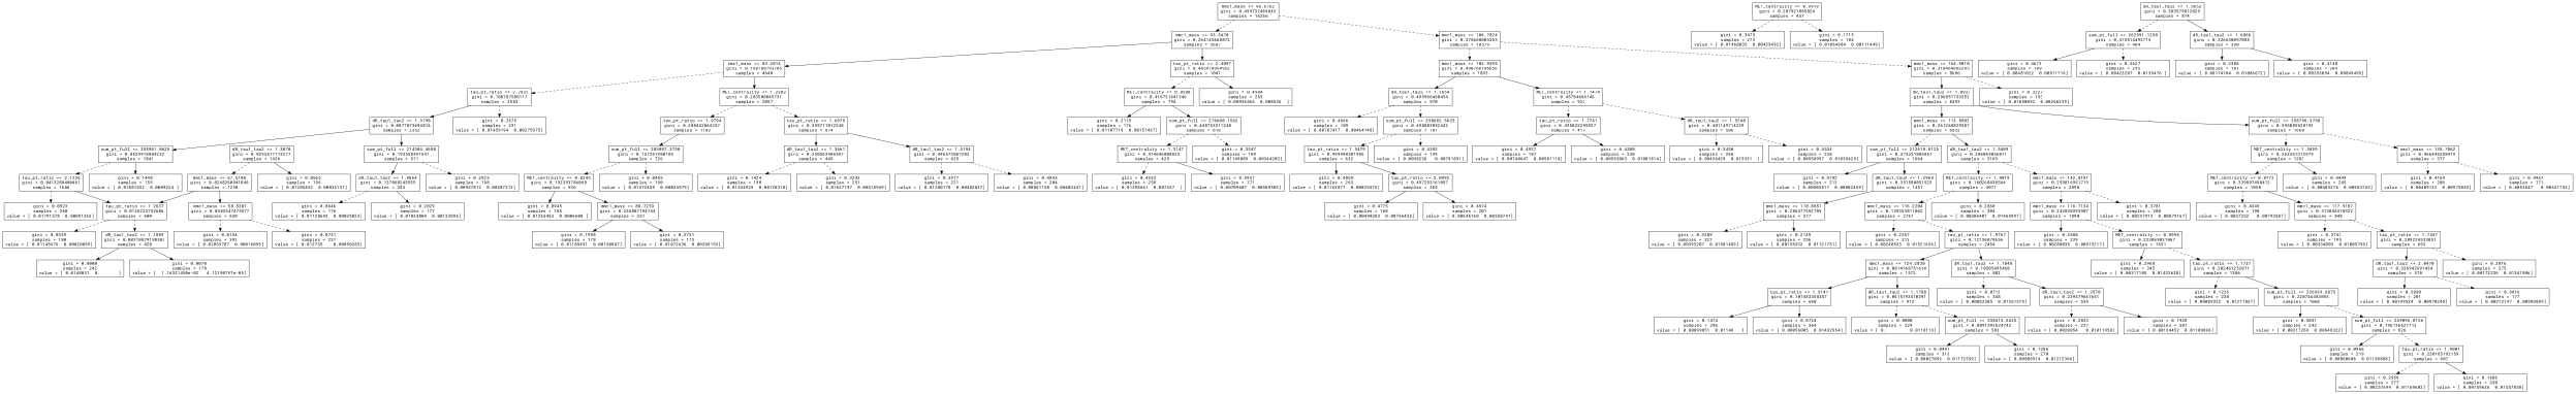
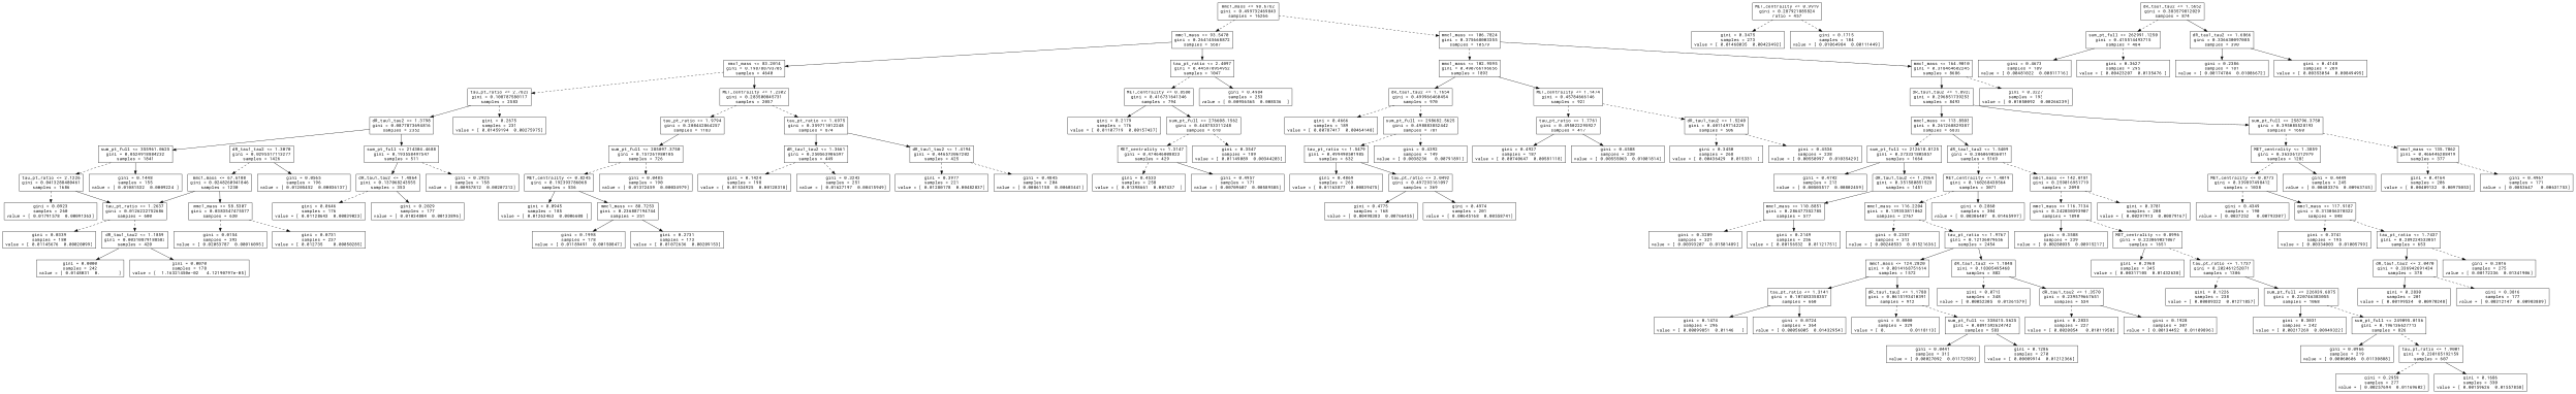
  digraph {
    fontname="Roboto Mono"
    node [fontname="Roboto Mono" shape=box]
    edge [fontname="Roboto Mono" style=dashed]
    n1 [label="mmc1_mass <= 98.6762\ngini = 0.499732469843\nsamples = 16266"]
    n2 [label="mmc1_mass <= 93.5470\ngini = 0.264145668872\nsamples = 5687"]
    n3 [label="mmc1_mass <= 106.7824\ngini = 0.375668003355\nsamples = 10579"]
    n4 [label="mmc1_mass <= 83.2014\ngini = 0.198788793705\nsamples = 4640"]
    n5 [label="tau_pt_ratio <= 2.4097\ngini = 0.445970954952\nsamples = 1047"]
    n6 [label="mmc1_mass <= 102.9595\ngini = 0.490766196656\nsamples = 1893"]
    n7 [label="mmc1_mass <= 164.9010\ngini = 0.318464602245\nsamples = 8686"]
    n8 [label="tau_pt_ratio <= 2.7823\ngini = 0.108787580117\nsamples = 2583"]
    n9 [label="MET_centrality <= 1.2302\ngini = 0.283500845731\nsamples = 2057"]
    n10 [label="MET_centrality <= 0.8580\ngini = 0.416731641346\nsamples = 794"]
    n11 [label="gini = 0.4984\nsamples = 253\nvalue = [ 0.00956565  0.008536  ]"]
    n12 [label="dR_tau1_tau2 <= 1.3798\ngini = 0.0877873694816\nsamples = 2352"]
    n13 [label="gini = 0.2675\nsamples = 231\nvalue = [ 0.01459194  0.00275975]"]
    n14 [label="tau_pt_ratio <= 1.9794\ngini = 0.208442864257\nsamples = 1183"]
    n15 [label="tau_pt_ratio <= 1.6975\ngini = 0.359711012248\nsamples = 874"]
    n16 [label="sum_pt_full <= 355961.0625\ngini = 0.0524918884232\nsamples = 1841"]
    n17 [label="sum_pt_full <= 214304.4688\ngini = 0.193558497547\nsamples = 511"]
    n18 [label="tau_pt_ratio <= 2.1226\ngini = 0.0413288480461\nsamples = 1686"]
    n19 [label="gini = 0.1448\nsamples = 155\nvalue = [ 0.01081532  0.0009224 ]"]
    n20 [label="dR_tau1_tau2 <= 1.4864\ngini = 0.137068243555\nsamples = 353"]
    n21 [label="gini = 0.2925\nsamples = 158\nvalue = [ 0.00957812  0.00207212]"]
    n22 [label="gini = 0.0923\nsamples = 260\nvalue = [ 0.01791578  0.00091363]"]
    n23 [label="tau_pt_ratio <= 1.2637\ngini = 0.0126222752686\nsamples = 600"]
    n24 [label="dR_tau1_tau2 <= 1.3070\ngini = 0.0295517113277\nsamples = 1426"]
    n25 [label="mmc1_mass <= 67.6108\ngini = 0.0248260941846\nsamples = 1230"]
    n26 [label="gini = 0.0565\nsamples = 196\nvalue = [ 0.01205452  0.00036137]"]
    n27 [label="mmc1_mass <= 58.5307\ngini = 0.0383547475577\nsamples = 630"]
    n28 [label="gini = 0.0154\nsamples = 393\nvalue = [ 0.02053787  0.00016095]"]
    n29 [label="gini = 0.0731\nsamples = 237\nvalue = [ 0.012735    0.00050285]"]
    n30 [label="gini = 0.0339\nsamples = 180\nvalue = [ 0.01145676  0.00020099]"]
    n31 [label="dR_tau1_tau2 <= 1.1859\ngini = 0.00310879188583\nsamples = 420"]
    n32 [label="gini = 0.0000\nsamples = 242\nvalue = [ 0.0148031  0.       ]"]
    n33 [label="gini = 0.0070\nsamples = 178\nvalue = [  1.16321450e-02   4.12190797e-05]"]
    n34 [label="gini = 0.0646\nsamples = 176\nvalue = [ 0.01128643  0.00039023]"]
    n35 [label="gini = 0.2029\nsamples = 177\nvalue = [ 0.01034804  0.00133896]"]
    n36 [label="sum_pt_full <= 285097.3750\ngini = 0.157261980105\nsamples = 726"]
    n37 [label="dR_tau1_tau2 <= 1.3661\ngini = 0.250563906597\nsamples = 449"]
    n38 [label="dR_tau1_tau2 <= 1.4194\ngini = 0.446573067202\nsamples = 425"]
    n39 [label="MET_centrality <= 0.8245\ngini = 0.192393786068\nsamples = 536"]
    n40 [label="gini = 0.0485\nsamples = 190\nvalue = [ 0.01372459  0.00034979]"]
-   n41 [label="MET_centrality <= 0.9919\ngini = 0.287921885824\nsamples = 457"]
+   n41 [label="MET_centrality <= 0.9919\ngini = 0.287921885824\nratio = 457"]
    n42 [label="gini = 0.3475\nsamples = 273\nvalue = [ 0.01468035  0.00423492]"]
    n43 [label="gini = 0.1715\nsamples = 184\nvalue = [ 0.01064984  0.00111449]"]
    n44 [label="gini = 0.0945\nsamples = 185\nvalue = [ 0.01263463  0.0006608 ]"]
    n45 [label="mmc1_mass <= 88.7253\ngini = 0.236887194744\nsamples = 351"]
    n46 [label="gini = 0.1998\nsamples = 178\nvalue = [ 0.01189491  0.00150847]"]
    n47 [label="gini = 0.2731\nsamples = 173\nvalue = [ 0.01072636  0.00209153]"]
    n48 [label="gini = 0.1424\nsamples = 198\nvalue = [ 0.01534925  0.00128318]"]
    n49 [label="gini = 0.3243\nsamples = 251\nvalue = [ 0.01627197  0.00415949]"]
    n50 [label="gini = 0.3977\nsamples = 221\nvalue = [ 0.01280178  0.00482837]"]
    n51 [label="gini = 0.4845\nsamples = 204\nvalue = [ 0.00861158  0.00603441]"]
    n52 [label="gini = 0.2179\nsamples = 176\nvalue = [ 0.01107719  0.00157437]"]
    n53 [label="sum_pt_full <= 276608.1562\ngini = 0.448753311248\nsamples = 618"]
    n54 [label="MET_centrality <= 1.3147\ngini = 0.474646008823\nsamples = 429"]
    n55 [label="gini = 0.3547\nsamples = 189\nvalue = [ 0.01149089  0.00344203]"]
    n56 [label="gini = 0.4533\nsamples = 258\nvalue = [ 0.01398661  0.007437  ]"]
    n57 [label="gini = 0.4957\nsamples = 171\nvalue = [ 0.00709607  0.00589585]"]
    n58 [label="dR_tau1_tau2 <= 1.1654\ngini = 0.499966460454\nsamples = 970"]
    n59 [label="MET_centrality <= 1.1474\ngini = 0.45784666146\nsamples = 923"]
    n60 [label="dR_tau1_tau2 <= 1.8923\ngini = 0.296851739253\nsamples = 8493"]
    n61 [label="gini = 0.3227\nsamples = 193\nvalue = [ 0.01050092  0.00266239]"]
    n62 [label="gini = 0.4666\nsamples = 189\nvalue = [ 0.00787417  0.00464148]"]
    n63 [label="sum_pt_full <= 298682.5625\ngini = 0.498883852442\nsamples = 781"]
    n64 [label="tau_pt_ratio <= 1.7761\ngini = 0.495022295927\nsamples = 417"]
    n65 [label="dR_tau1_tau2 <= 1.5240\ngini = 0.401149714229\nsamples = 506"]
    n66 [label="tau_pt_ratio <= 1.5479\ngini = 0.499490501985\nsamples = 632"]
    n67 [label="gini = 0.4392\nsamples = 149\nvalue = [ 0.0038236   0.00791891]"]
    n68 [label="gini = 0.4869\nsamples = 263\nvalue = [ 0.01163877  0.00839475]"]
    n69 [label="tau_pt_ratio <= 2.0492\ngini = 0.497293161097\nsamples = 369"]
    n70 [label="gini = 0.4775\nsamples = 168\nvalue = [ 0.00498383  0.00766455]"]
    n71 [label="gini = 0.4974\nsamples = 201\nvalue = [ 0.00645168  0.00558741]"]
    n72 [label="gini = 0.4927\nsamples = 187\nvalue = [ 0.00740647  0.00581118]"]
    n73 [label="gini = 0.4588\nsamples = 230\nvalue = [ 0.00555063  0.01001814]"]
    n74 [label="gini = 0.3450\nsamples = 268\nvalue = [ 0.00436429  0.015331  ]"]
    n75 [label="gini = 0.4534\nsamples = 238\nvalue = [ 0.00550997  0.01035429]"]
    n76 [label="mmc1_mass <= 113.8503\ngini = 0.261268829387\nsamples = 6833"]
    n77 [label="sum_pt_full <= 258796.3750\ngini = 0.395085528193\nsamples = 1660"]
    n78 [label="sum_pt_full <= 212618.8125\ngini = 0.373331805857\nsamples = 1664"]
    n79 [label="dR_tau1_tau2 <= 1.5409\ngini = 0.206069056011\nsamples = 5169"]
    n80 [label="MET_centrality <= 1.3859\ngini = 0.363361312979\nsamples = 1283"]
    n81 [label="mmc1_mass <= 135.7862\ngini = 0.466446288419\nsamples = 377"]
    n82 [label="gini = 0.4742\nsamples = 213\nvalue = [ 0.00505517  0.00802459]"]
    n83 [label="dR_tau1_tau2 <= 1.2964\ngini = 0.351580851523\nsamples = 1451"]
    n84 [label="MET_centrality <= 1.4019\ngini = 0.160268438564\nsamples = 3071"]
    n85 [label="mmc1_mass <= 142.0181\ngini = 0.259016951719\nsamples = 2098"]
    n86 [label="mmc1_mass <= 110.8851\ngini = 0.286477352785\nsamples = 577"]
    n87 [label="gini = 0.3289\nsamples = 321\nvalue = [ 0.00393207  0.01501489]"]
    n88 [label="gini = 0.2149\nsamples = 256\nvalue = [ 0.00156532  0.01121751]"]
    n89 [label="dR_tau1_tau2 <= 1.5652\ngini = 0.383579812029\nsamples = 874"]
    n90 [label="sum_pt_full <= 262991.1250\ngini = 0.415514493715\nsamples = 484"]
    n91 [label="dR_tau1_tau2 <= 1.6866\ngini = 0.336630097085\nsamples = 390"]
    n92 [label="gini = 0.4673\nsamples = 189\nvalue = [ 0.00481022  0.00811716]"]
    n93 [label="gini = 0.3627\nsamples = 295\nvalue = [ 0.00423207  0.0135476 ]"]
    n94 [label="gini = 0.2386\nsamples = 181\nvalue = [ 0.00174704  0.01086672]"]
    n95 [label="gini = 0.4148\nsamples = 209\nvalue = [ 0.00353054  0.00849495]"]
    n96 [label="mmc1_mass <= 116.2204\ngini = 0.139353811062\nsamples = 2767"]
    n97 [label="gini = 0.2860\nsamples = 304\nvalue = [ 0.00306407  0.01465997]"]
    n98 [label="mmc1_mass <= 116.7134\ngini = 0.242030393907\nsamples = 1890"]
    n99 [label="gini = 0.3781\nsamples = 208\nvalue = [ 0.00297913  0.00879167]"]
    n100 [label="gini = 0.2357\nsamples = 313\nvalue = [ 0.00240533  0.01521636]"]
    n101 [label="tau_pt_ratio <= 1.9767\ngini = 0.12136079656\nsamples = 2454"]
    n102 [label="mmc1_mass <= 124.2820\ngini = 0.0814168751614\nsamples = 1572"]
    n103 [label="dR_tau1_tau2 <= 1.1848\ngini = 0.18305495468\nsamples = 882"]
    n104 [label="tau_pt_ratio <= 1.3141\ngini = 0.107483358357\nsamples = 660"]
    n105 [label="dR_tau1_tau2 <= 1.1788\ngini = 0.0615193410391\nsamples = 912"]
    n106 [label="gini = 0.0713\nsamples = 348\nvalue = [ 0.00052305  0.01361579]"]
    n107 [label="dR_tau1_tau2 <= 1.3570\ngini = 0.239579667651\nsamples = 534"]
    n108 [label="gini = 0.1474\nsamples = 296\nvalue = [ 0.00099851  0.01146   ]"]
    n109 [label="gini = 0.0724\nsamples = 364\nvalue = [ 0.00056005  0.01432954]"]
    n110 [label="gini = 0.0000\nsamples = 329\nvalue = [ 0.         0.0118113]"]
    n111 [label="sum_pt_full <= 338415.5625\ngini = 0.0891592624742\nsamples = 583"]
    n112 [label="gini = 0.0441\nsamples = 313\nvalue = [ 0.00027092  0.01172539]"]
    n113 [label="gini = 0.1286\nsamples = 270\nvalue = [ 0.00089914  0.01212366]"]
    n114 [label="gini = 0.2833\nsamples = 227\nvalue = [ 0.0020854   0.01011958]"]
    n115 [label="gini = 0.1928\nsamples = 307\nvalue = [ 0.00134452  0.01109896]"]
    n116 [label="gini = 0.3588\nsamples = 239\nvalue = [ 0.00280035  0.00915217]"]
    n117 [label="MET_centrality <= 0.8996\ngini = 0.223069031067\nsamples = 1651"]
    n118 [label="gini = 0.2968\nsamples = 345\nvalue = [ 0.00317105  0.01432638]"]
    n119 [label="tau_pt_ratio <= 1.1737\ngini = 0.202461252071\nsamples = 1306"]
    n120 [label="gini = 0.1226\nsamples = 238\nvalue = [ 0.00089322  0.01271857]"]
    n121 [label="sum_pt_full <= 226939.6875\ngini = 0.220746383055\nsamples = 1068"]
    n122 [label="gini = 0.3031\nsamples = 242\nvalue = [ 0.00217269  0.00949322]"]
    n123 [label="sum_pt_full <= 249095.0156\ngini = 0.196136627713\nsamples = 826"]
    n124 [label="gini = 0.0966\nsamples = 219\nvalue = [ 0.00060606  0.01130888]"]
    n125 [label="tau_pt_ratio <= 1.9001\ngini = 0.230185192159\nsamples = 607"]
    n126 [label="gini = 0.2959\nsamples = 277\nvalue = [ 0.00257694  0.01169602]"]
    n127 [label="gini = 0.1686\nsamples = 330\nvalue = [ 0.00159626  0.01557858]"]
    n128 [label="MET_centrality <= 0.8773\ngini = 0.339897498412\nsamples = 1038"]
    n129 [label="gini = 0.4449\nsamples = 245\nvalue = [ 0.00483376  0.00963745]"]
    n130 [label="gini = 0.4164\nsamples = 206\nvalue = [ 0.00409132  0.00975053]"]
    n131 [label="gini = 0.4967\nsamples = 171\nvalue = [ 0.0053647   0.00631753]"]
    n132 [label="gini = 0.4349\nsamples = 190\nvalue = [ 0.0037252   0.00793307]"]
    n133 [label="mmc1_mass <= 117.9187\ngini = 0.313056370322\nsamples = 848"]
    n134 [label="gini = 0.3743\nsamples = 195\nvalue = [ 0.00334003  0.01005799]"]
    n135 [label="tau_pt_ratio <= 1.7437\ngini = 0.289224533051\nsamples = 653"]
    n136 [label="dR_tau1_tau2 <= 2.0470\ngini = 0.336942691434\nsamples = 378"]
    n137 [label="gini = 0.2016\nsamples = 275\nvalue = [ 0.00172236  0.01341906]"]
    n138 [label="gini = 0.2830\nsamples = 201\nvalue = [ 0.00199534  0.00970248]"]
    n139 [label="gini = 0.3816\nsamples = 177\nvalue = [ 0.00312147  0.00903889]"]
    n1 -> n2
    n1 -> n3
    n2 -> n4 [style=solid]
    n2 -> n5 [style=solid]
    n3 -> n6
-   n3 -> n7
+   n3 -> n7 [style=solid]
    n4 -> n8
    n4 -> n9 [style=solid]
    n5 -> n10
    n5 -> n11 [style=solid]
    n6 -> n58 [style=solid]
    n6 -> n59 [style=solid]
    n7 -> n60 [style=solid]
    n7 -> n61
    n8 -> n12 [style=solid]
    n8 -> n13
    n9 -> n14
    n9 -> n15
    n10 -> n52 [style=solid]
    n10 -> n53 [style=solid]
    n12 -> n16 [style=solid]
    n12 -> n17 [style=solid]
    n14 -> n36 [style=solid]
    n15 -> n37 [style=solid]
    n15 -> n38 [style=solid]
    n16 -> n18
    n16 -> n19 [style=solid]
    n17 -> n20 [style=solid]
    n17 -> n21
    n18 -> n22
    n18 -> n23 [style=solid]
    n20 -> n34
    n20 -> n35 [style=solid]
    n23 -> n30
    n23 -> n31
    n24 -> n25
    n24 -> n26 [style=solid]
    n25 -> n23 [style=solid]
    n25 -> n27 [style=solid]
    n27 -> n28
    n27 -> n29
    n31 -> n32 [style=solid]
    n31 -> n33 [style=solid]
    n36 -> n39
    n36 -> n40
    n37 -> n48
    n37 -> n49
    n38 -> n50
    n38 -> n51
    n39 -> n44 [style=solid]
    n39 -> n45 [style=solid]
    n41 -> n42
    n41 -> n43
    n45 -> n46 [style=solid]
    n45 -> n47 [style=solid]
    n53 -> n54
    n53 -> n55
    n54 -> n56
    n54 -> n57 [style=solid]
    n58 -> n62
    n58 -> n63
    n59 -> n64
    n59 -> n65
    n60 -> n76 [style=solid]
    n60 -> n77 [style=solid]
    n63 -> n66
    n63 -> n67
    n64 -> n72 [style=solid]
    n64 -> n73 [style=solid]
    n65 -> n74
    n65 -> n75
    n66 -> n68 [style=solid]
    n66 -> n69 [style=solid]
    n69 -> n70 [style=solid]
    n69 -> n71 [style=solid]
    n76 -> n78
    n76 -> n79 [style=solid]
    n77 -> n80
    n77 -> n81
    n78 -> n82 [style=solid]
    n78 -> n83 [style=solid]
    n79 -> n84
    n79 -> n85
    n80 -> n128
    n80 -> n129 [style=solid]
    n81 -> n130
    n81 -> n131
    n83 -> n86 [style=solid]
    n84 -> n96
    n84 -> n97 [style=solid]
    n85 -> n98
    n85 -> n99
    n86 -> n87
    n86 -> n88 [style=solid]
    n89 -> n90
    n89 -> n91 [style=solid]
    n90 -> n92 [style=solid]
    n90 -> n93
    n91 -> n94 [style=solid]
    n91 -> n95 [style=solid]
    n96 -> n100
    n96 -> n101
    n98 -> n116 [style=solid]
    n98 -> n117
    n101 -> n102 [style=solid]
    n101 -> n103 [style=solid]
    n102 -> n104 [style=solid]
    n102 -> n105 [style=solid]
    n103 -> n106
    n103 -> n107 [style=solid]
    n104 -> n108 [style=solid]
    n104 -> n109 [style=solid]
    n105 -> n110
    n105 -> n111
    n107 -> n114
    n107 -> n115 [style=solid]
    n111 -> n112 [style=solid]
    n111 -> n113 [style=solid]
    n117 -> n118 [style=solid]
    n117 -> n119
    n119 -> n120
    n119 -> n121 [style=solid]
    n121 -> n122 [style=solid]
    n121 -> n123
    n123 -> n124 [style=solid]
    n123 -> n125
    n125 -> n126
    n125 -> n127 [style=solid]
    n128 -> n132
    n128 -> n133 [style=solid]
    n133 -> n134
    n133 -> n135
    n135 -> n136 [style=solid]
    n135 -> n137
    n136 -> n138 [style=solid]
    n136 -> n139
  }
